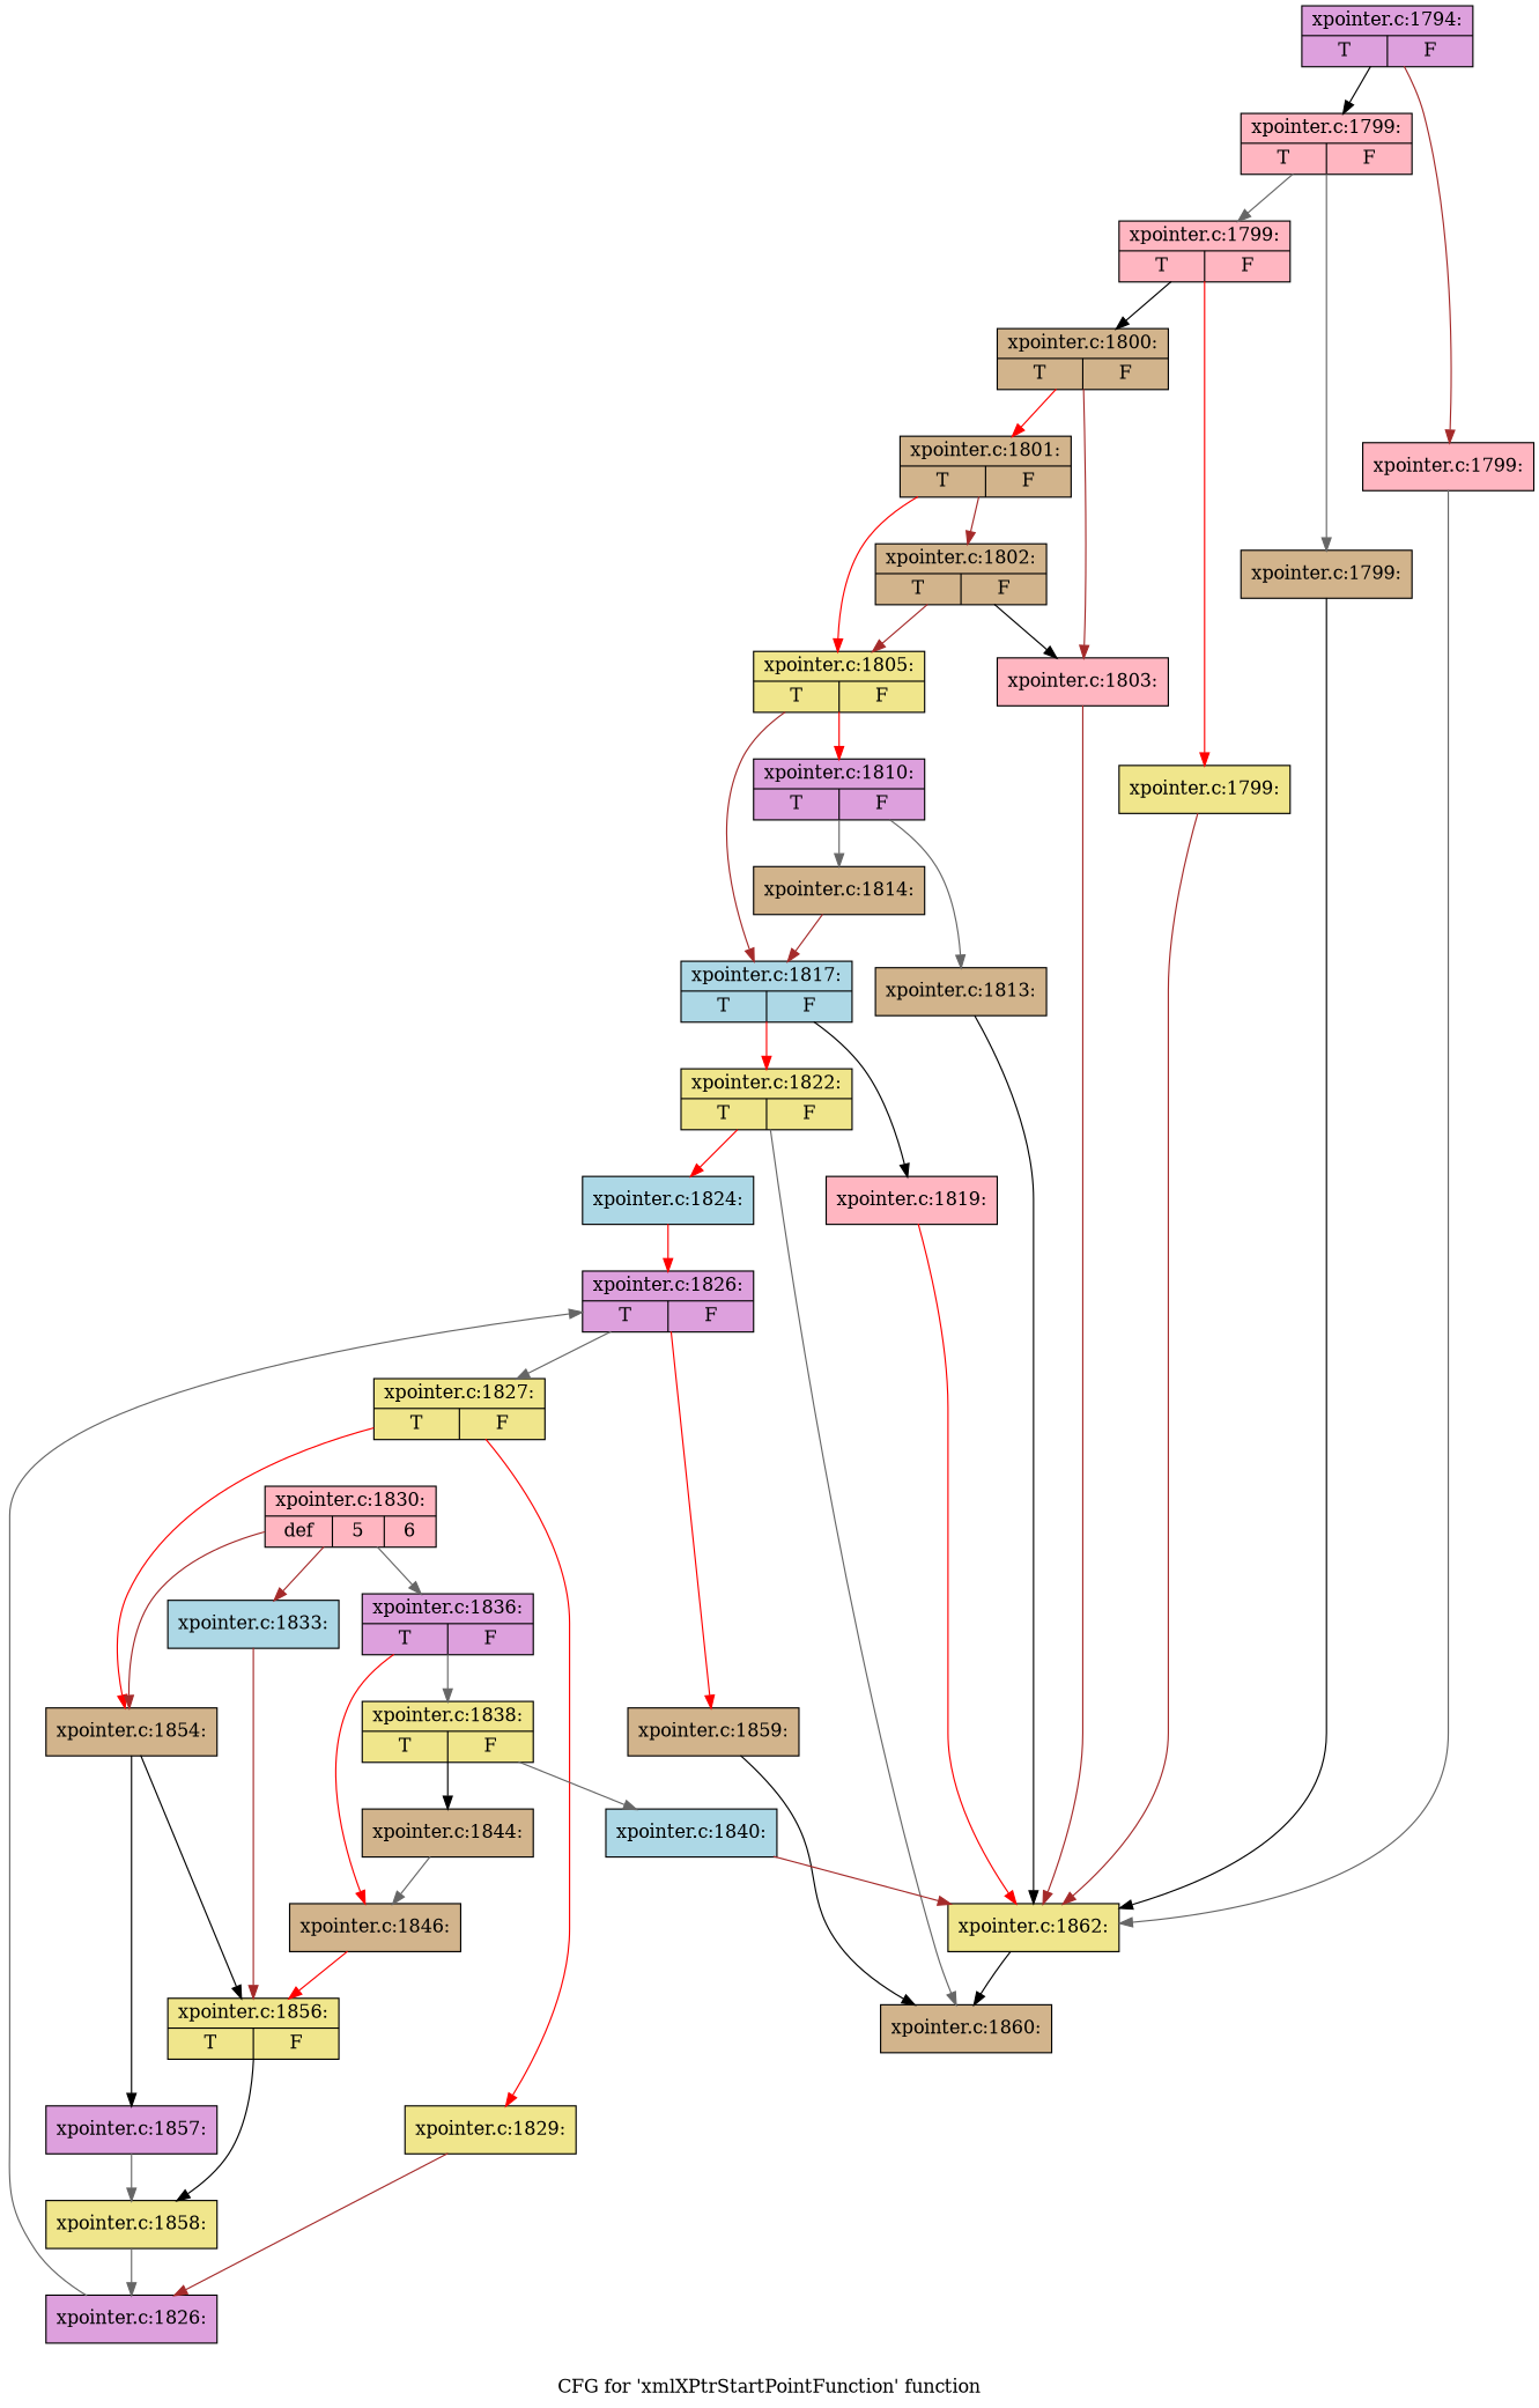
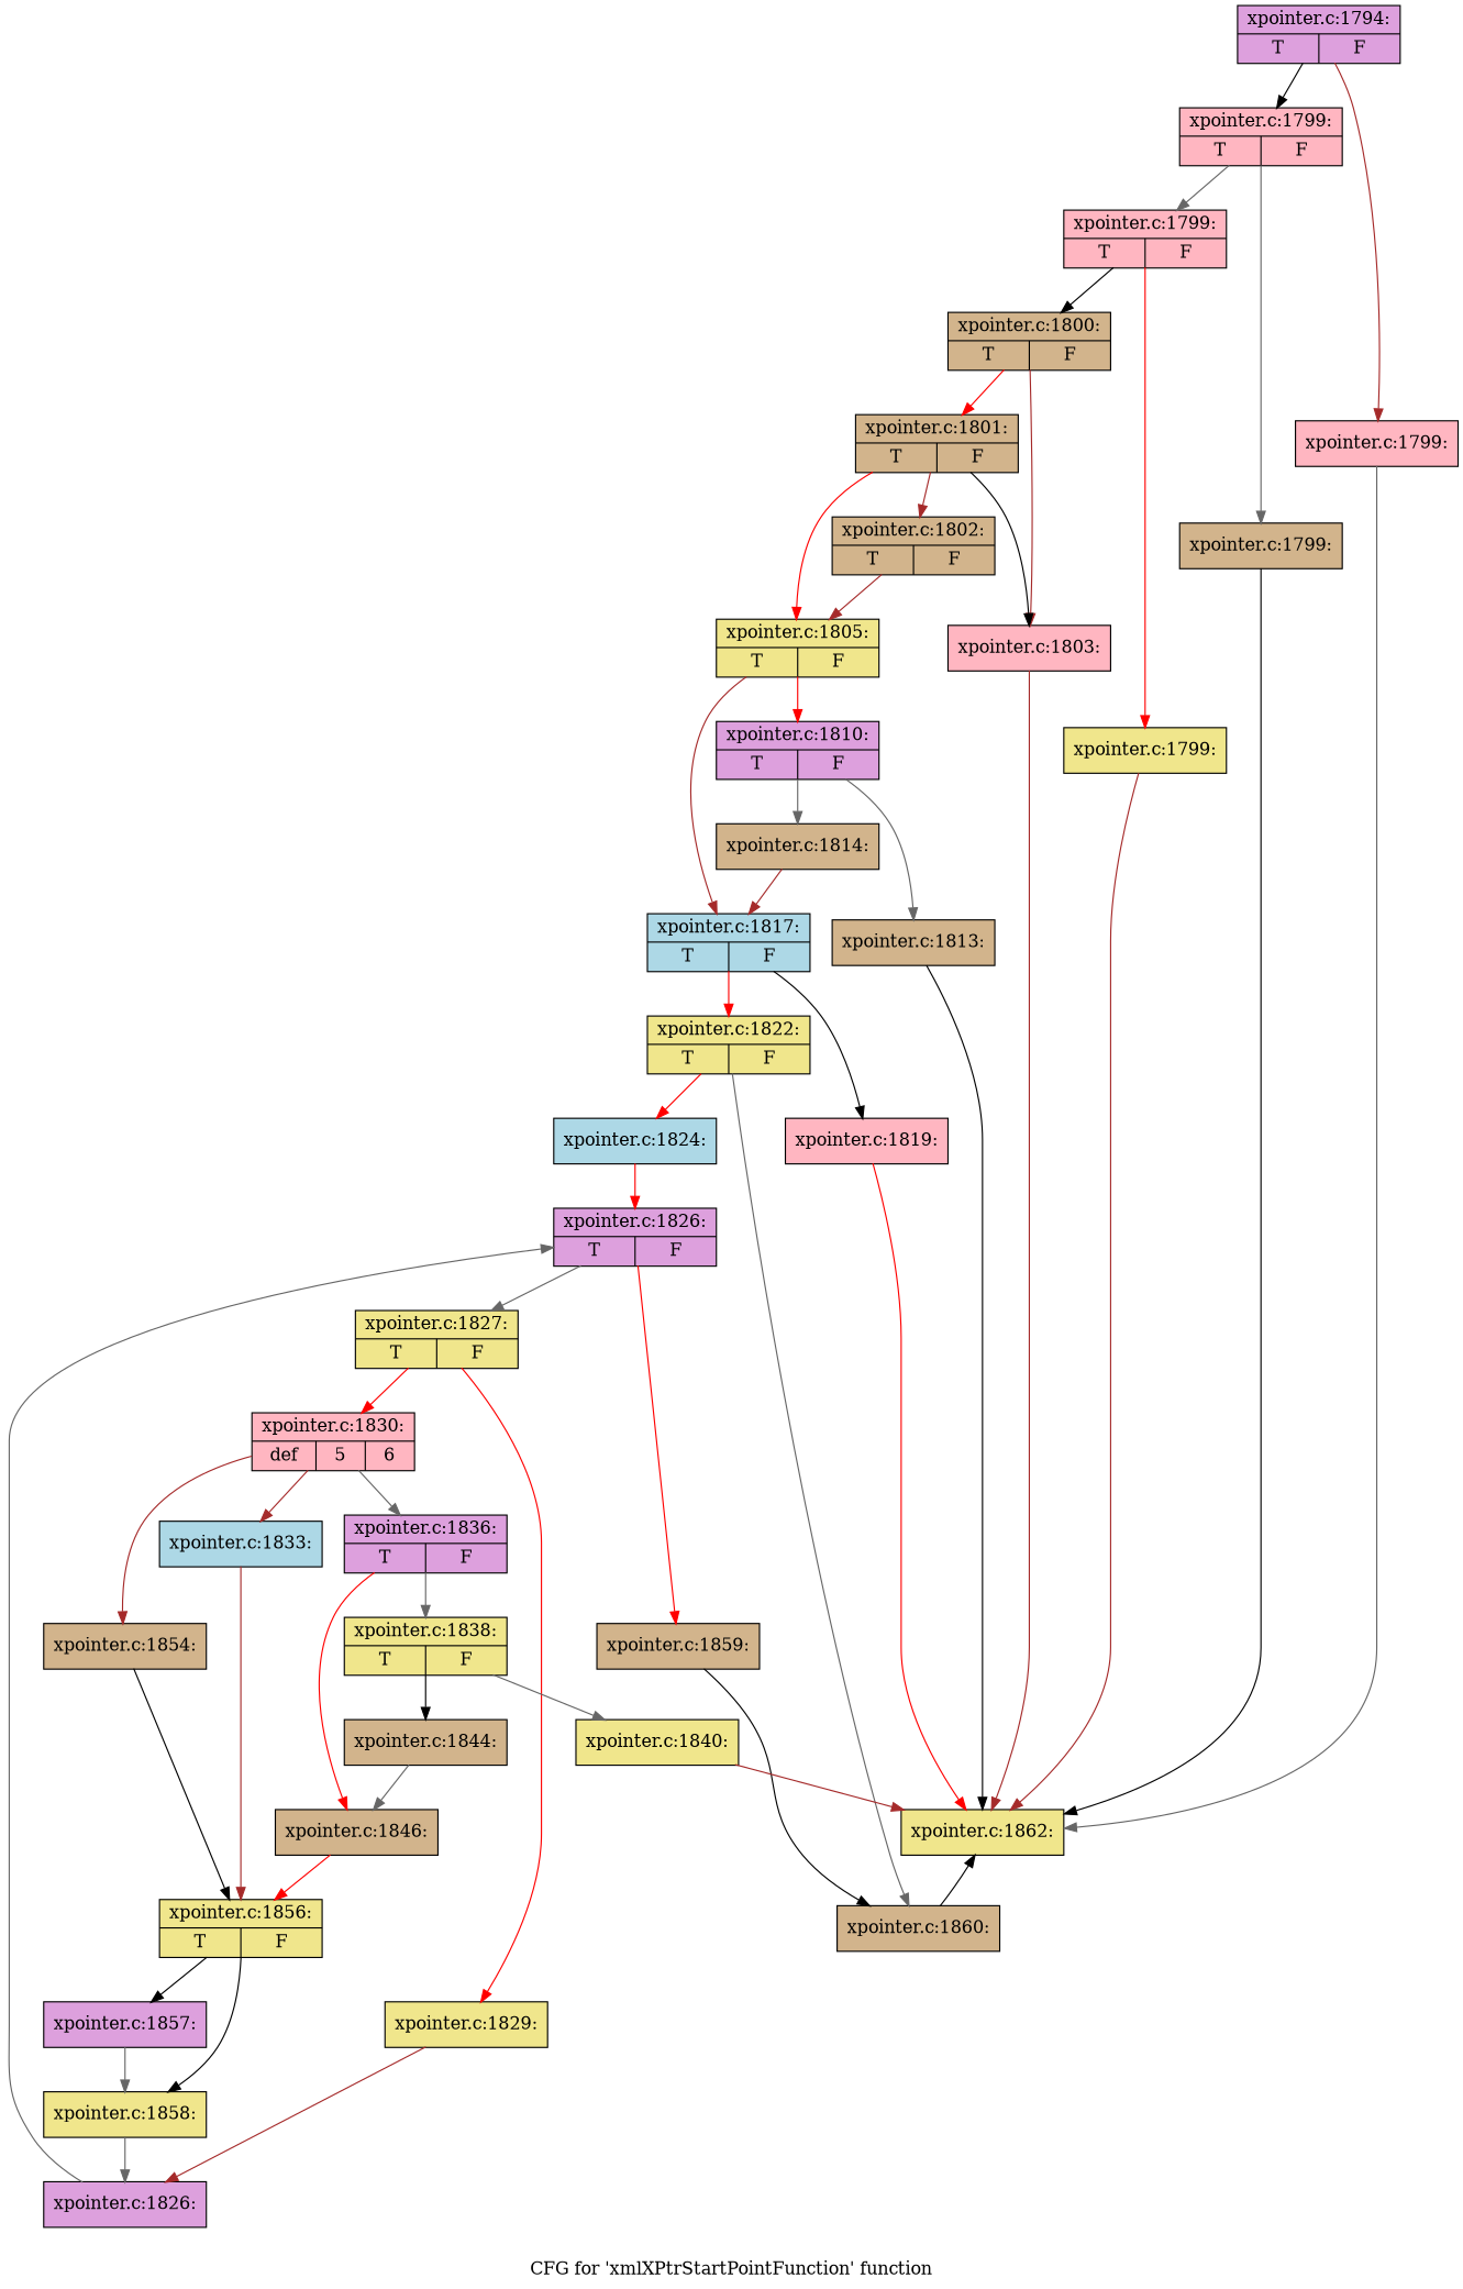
  digraph {
    label="CFG for 'xmlXPtrStartPointFunction' function"
    node [fillcolor=tan shape=record style=filled]
    edge [color=gray40]
    n1 [fillcolor=plum label="{xpointer.c:1794:|{<s0>T|<s1>F}}"]
    n2 [fillcolor=lightpink label="{xpointer.c:1799:}"]
    n3 [fillcolor=lightpink label="{xpointer.c:1799:|{<s0>T|<s1>F}}"]
    n4 [fillcolor=khaki label="{xpointer.c:1862:}"]
    n5 [label="{xpointer.c:1799:}"]
    n6 [fillcolor=lightpink label="{xpointer.c:1799:|{<s0>T|<s1>F}}"]
    n7 [fillcolor=khaki label="{xpointer.c:1799:}"]
    n8 [label="{xpointer.c:1800:|{<s0>T|<s1>F}}"]
    n9 [fillcolor=lightpink label="{xpointer.c:1803:}"]
    n10 [label="{xpointer.c:1801:|{<s0>T|<s1>F}}"]
    n11 [label="{xpointer.c:1802:|{<s0>T|<s1>F}}"]
    n12 [fillcolor=khaki label="{xpointer.c:1805:|{<s0>T|<s1>F}}"]
    n13 [fillcolor=plum label="{xpointer.c:1810:|{<s0>T|<s1>F}}"]
    n14 [fillcolor=lightblue label="{xpointer.c:1817:|{<s0>T|<s1>F}}"]
    n15 [label="{xpointer.c:1813:}"]
    n16 [label="{xpointer.c:1814:}"]
    n17 [fillcolor=lightpink label="{xpointer.c:1819:}"]
    n18 [fillcolor=khaki label="{xpointer.c:1822:|{<s0>T|<s1>F}}"]
    n19 [fillcolor=lightblue label="{xpointer.c:1824:}"]
    n20 [label="{xpointer.c:1860:}"]
    n21 [fillcolor=plum label="{xpointer.c:1826:|{<s0>T|<s1>F}}"]
    n22 [fillcolor=khaki label="{xpointer.c:1827:|{<s0>T|<s1>F}}"]
    n23 [label="{xpointer.c:1859:}"]
    n24 [fillcolor=khaki label="{xpointer.c:1829:}"]
    n25 [fillcolor=lightpink label="{xpointer.c:1830:|{<s0>def|<s1>5|<s2>6}}"]
    n26 [fillcolor=plum label="{xpointer.c:1826:}"]
    n27 [label="{xpointer.c:1854:}"]
    n28 [fillcolor=lightblue label="{xpointer.c:1833:}"]
    n29 [fillcolor=plum label="{xpointer.c:1836:|{<s0>T|<s1>F}}"]
    n30 [fillcolor=khaki label="{xpointer.c:1856:|{<s0>T|<s1>F}}"]
    n31 [fillcolor=khaki label="{xpointer.c:1838:|{<s0>T|<s1>F}}"]
    n32 [label="{xpointer.c:1846:}"]
    n33 [fillcolor=plum label="{xpointer.c:1857:}"]
    n34 [fillcolor=khaki label="{xpointer.c:1858:}"]
-   n35 [fillcolor=lightblue label="{xpointer.c:1840:}"]
+   n35 [fillcolor=khaki label="{xpointer.c:1840:}"]
    n36 [label="{xpointer.c:1844:}"]
    n1 -> n2 [color=brown]
    n1 -> n3 [color=black]
    n2 -> n4
    n3 -> n5
    n3 -> n6
    n5 -> n4 [color=black]
    n6 -> n7 [color=red]
    n6 -> n8 [color=black]
    n7 -> n4 [color=brown]
    n8 -> n9 [color=brown]
    n8 -> n10 [color=red]
    n9 -> n4 [color=brown]
    n10 -> n11 [color=brown]
    n10 -> n12 [color=red]
-   n11 -> n9 [color=black]
+   n10 -> n9 [color=black]
    n11 -> n12 [color=brown]
    n12 -> n13 [color=red]
    n12 -> n14 [color=brown]
    n13 -> n15
    n13 -> n16
    n14 -> n17 [color=black]
    n14 -> n18 [color=red]
    n15 -> n4 [color=black]
    n16 -> n14 [color=brown]
    n17 -> n4 [color=red]
    n18 -> n19 [color=red]
    n18 -> n20
    n19 -> n21 [color=red]
-   n4 -> n20 [color=black]
+   n20 -> n4 [color=black]
    n21 -> n22
    n21 -> n23 [color=red]
    n22 -> n24 [color=red]
-   n22 -> n27 [color=red]
+   n22 -> n25 [color=red]
    n23 -> n20 [color=black]
    n24 -> n26 [color=brown]
    n25 -> n27 [color=brown]
    n25 -> n28 [color=brown]
    n25 -> n29
    n26 -> n21
    n27 -> n30 [color=black]
    n28 -> n30 [color=brown]
    n29 -> n31
    n29 -> n32 [color=red]
-   n27 -> n33 [color=black]
+   n30 -> n33 [color=black]
    n30 -> n34 [color=black]
    n31 -> n35
    n31 -> n36 [color=black]
    n32 -> n30 [color=red]
    n33 -> n34
    n34 -> n26
    n35 -> n4 [color=brown]
    n36 -> n32
  }
